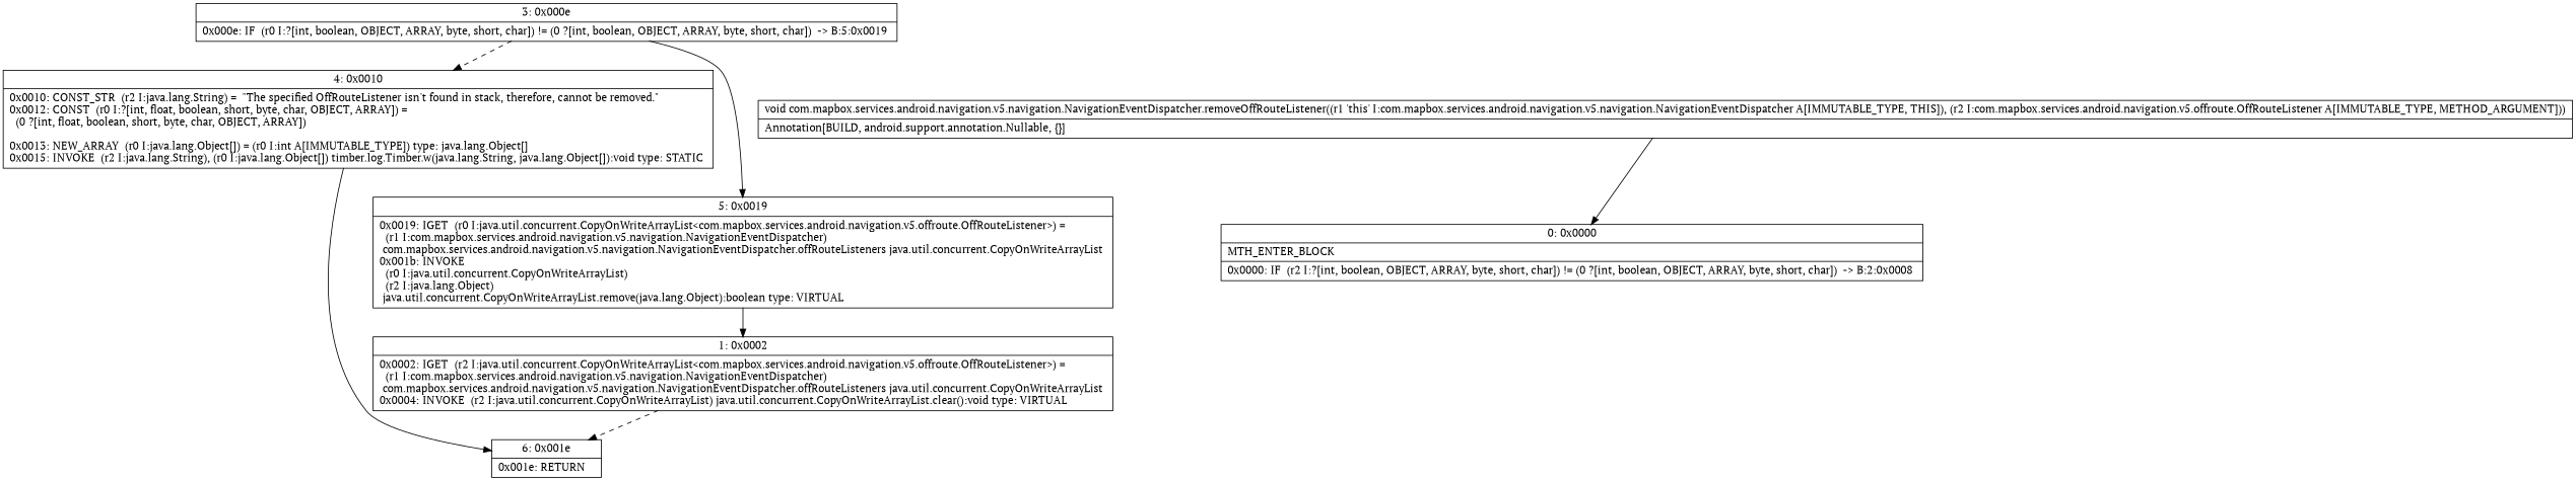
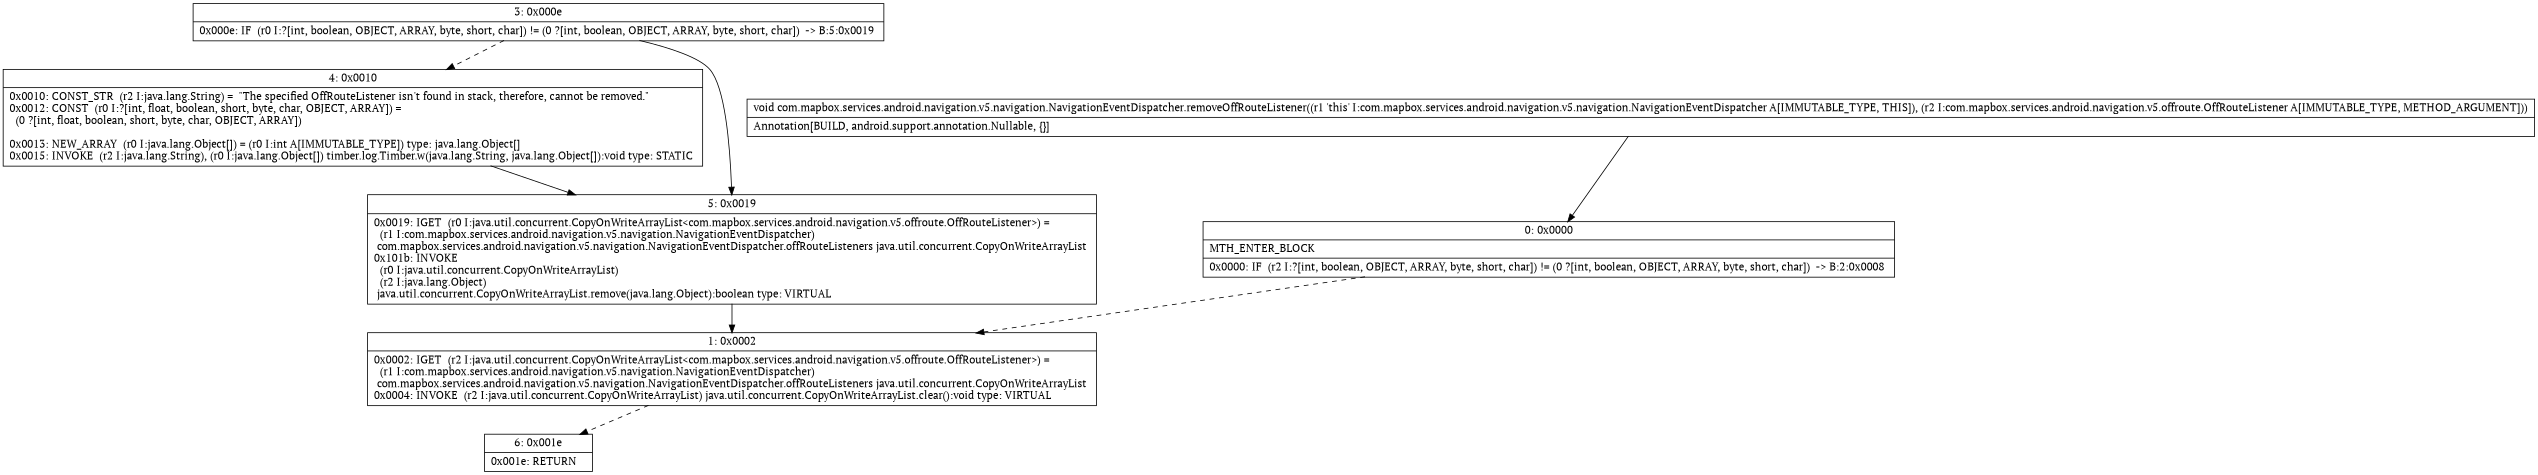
  digraph {
    fontname="PT Serif"
    node [fontname="PT Serif" shape=record]
    edge [fontname="PT Serif"]
    n1 [label="{0\:\ 0x0000|MTH_ENTER_BLOCK\l|0x0000: IF  (r2 I:?[int, boolean, OBJECT, ARRAY, byte, short, char]) != (0 ?[int, boolean, OBJECT, ARRAY, byte, short, char])  \-\> B:2:0x0008 \l}"]
    n2 [label="{1\:\ 0x0002|0x0002: IGET  (r2 I:java.util.concurrent.CopyOnWriteArrayList\<com.mapbox.services.android.navigation.v5.offroute.OffRouteListener\>) = \l  (r1 I:com.mapbox.services.android.navigation.v5.navigation.NavigationEventDispatcher)\l com.mapbox.services.android.navigation.v5.navigation.NavigationEventDispatcher.offRouteListeners java.util.concurrent.CopyOnWriteArrayList \l0x0004: INVOKE  (r2 I:java.util.concurrent.CopyOnWriteArrayList) java.util.concurrent.CopyOnWriteArrayList.clear():void type: VIRTUAL \l}"]
    n3 [label="{6\:\ 0x001e|0x001e: RETURN   \l}"]
    n4 [label="{3\:\ 0x000e|0x000e: IF  (r0 I:?[int, boolean, OBJECT, ARRAY, byte, short, char]) != (0 ?[int, boolean, OBJECT, ARRAY, byte, short, char])  \-\> B:5:0x0019 \l}"]
    n5 [label="{4\:\ 0x0010|0x0010: CONST_STR  (r2 I:java.lang.String) =  \"The specified OffRouteListener isn't found in stack, therefore, cannot be removed.\" \l0x0012: CONST  (r0 I:?[int, float, boolean, short, byte, char, OBJECT, ARRAY]) = \l  (0 ?[int, float, boolean, short, byte, char, OBJECT, ARRAY])\l \l0x0013: NEW_ARRAY  (r0 I:java.lang.Object[]) = (r0 I:int A[IMMUTABLE_TYPE]) type: java.lang.Object[] \l0x0015: INVOKE  (r2 I:java.lang.String), (r0 I:java.lang.Object[]) timber.log.Timber.w(java.lang.String, java.lang.Object[]):void type: STATIC \l}"]
-   n6 [label="{5\:\ 0x0019|0x0019: IGET  (r0 I:java.util.concurrent.CopyOnWriteArrayList\<com.mapbox.services.android.navigation.v5.offroute.OffRouteListener\>) = \l  (r1 I:com.mapbox.services.android.navigation.v5.navigation.NavigationEventDispatcher)\l com.mapbox.services.android.navigation.v5.navigation.NavigationEventDispatcher.offRouteListeners java.util.concurrent.CopyOnWriteArrayList \l0x001b: INVOKE  \l  (r0 I:java.util.concurrent.CopyOnWriteArrayList)\l  (r2 I:java.lang.Object)\l java.util.concurrent.CopyOnWriteArrayList.remove(java.lang.Object):boolean type: VIRTUAL \l}"]
+   n6 [label="{5\:\ 0x0019|0x0019: IGET  (r0 I:java.util.concurrent.CopyOnWriteArrayList\<com.mapbox.services.android.navigation.v5.offroute.OffRouteListener\>) = \l  (r1 I:com.mapbox.services.android.navigation.v5.navigation.NavigationEventDispatcher)\l com.mapbox.services.android.navigation.v5.navigation.NavigationEventDispatcher.offRouteListeners java.util.concurrent.CopyOnWriteArrayList \l0x101b: INVOKE  \l  (r0 I:java.util.concurrent.CopyOnWriteArrayList)\l  (r2 I:java.lang.Object)\l java.util.concurrent.CopyOnWriteArrayList.remove(java.lang.Object):boolean type: VIRTUAL \l}"]
    n7 [label="{void com.mapbox.services.android.navigation.v5.navigation.NavigationEventDispatcher.removeOffRouteListener((r1 'this' I:com.mapbox.services.android.navigation.v5.navigation.NavigationEventDispatcher A[IMMUTABLE_TYPE, THIS]), (r2 I:com.mapbox.services.android.navigation.v5.offroute.OffRouteListener A[IMMUTABLE_TYPE, METHOD_ARGUMENT]))  | Annotation[BUILD, android.support.annotation.Nullable, \{\}]\l}"]
+   n1 -> n2 [style=dashed]
    n2 -> n3 [style=dashed]
    n4 -> n5 [style=dashed]
    n4 -> n6
-   n5 -> n3
+   n5 -> n6
    n6 -> n2
    n7 -> n1
  }
